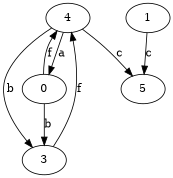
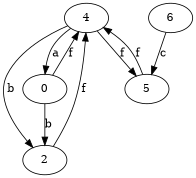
  strict digraph {
    fontname="DejaVu Serif"
    node [fontname="DejaVu Serif"]
    edge [fontname="DejaVu Serif"]
    n1 [label=4]
    0
-   3
+   3 [label=2]
    5
-   6 [label=1]
+   6
    n1 -> 0 [label=a]
    n1 -> 3 [label=b]
-   n1 -> 5 [label=c]
+   n1 -> 5 [label=f]
    0 -> n1 [label=f]
    0 -> 3 [label=b]
    3 -> n1 [label=f]
+   5 -> n1 [label=f]
    6 -> 5 [label=c]
  }
